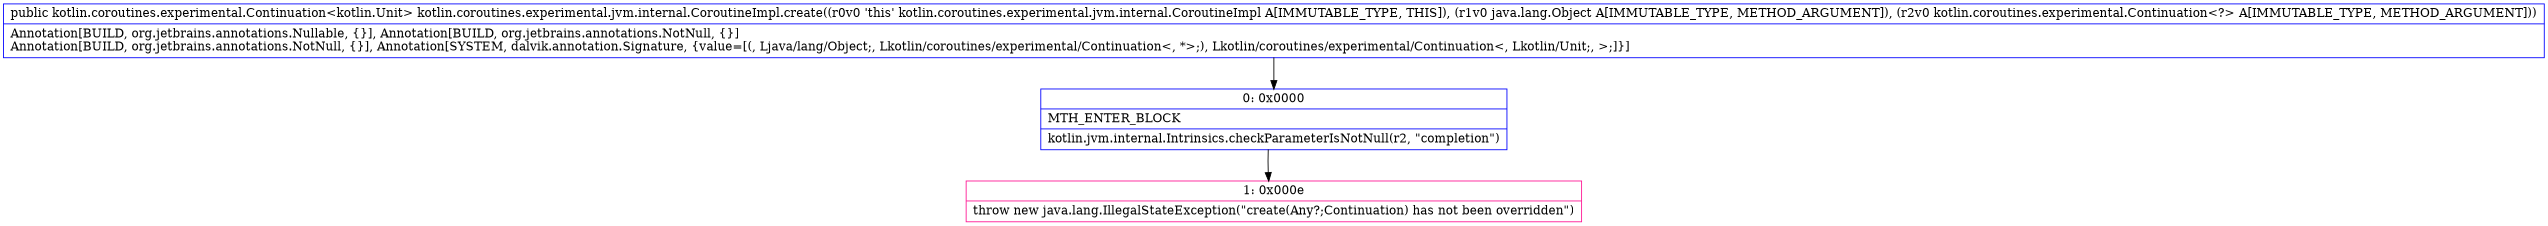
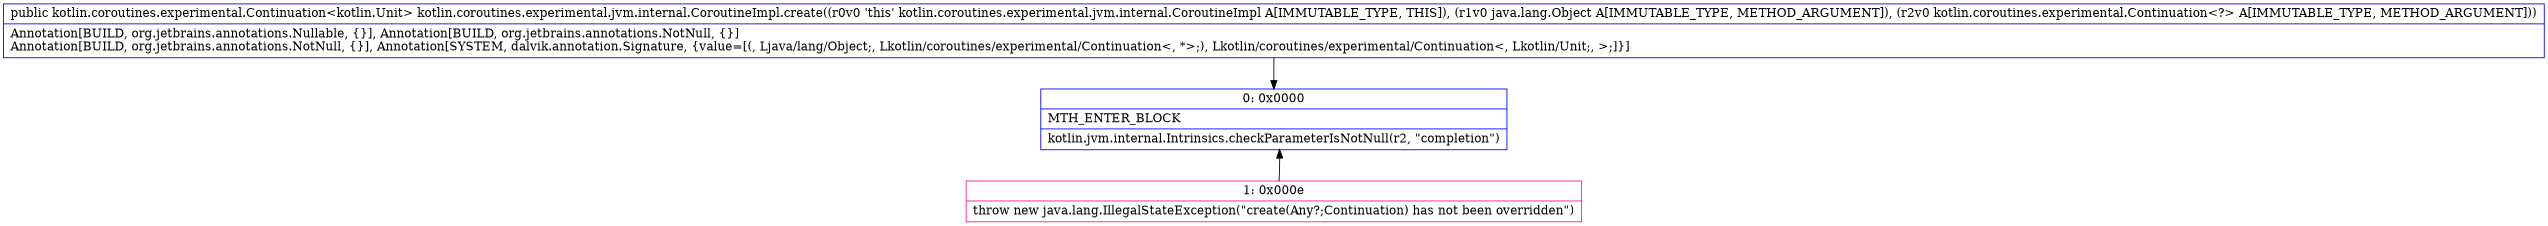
  digraph {
    node [shape=record color=blue]
    n1 [label="{0\:\ 0x0000|MTH_ENTER_BLOCK\l|kotlin.jvm.internal.Intrinsics.checkParameterIsNotNull(r2, \"completion\")\l}"]
    n2 [label="{1\:\ 0x000e|throw new java.lang.IllegalStateException(\"create(Any?;Continuation) has not been overridden\")\l}" color=deeppink]
    n3 [label="{public kotlin.coroutines.experimental.Continuation\<kotlin.Unit\> kotlin.coroutines.experimental.jvm.internal.CoroutineImpl.create((r0v0 'this' kotlin.coroutines.experimental.jvm.internal.CoroutineImpl A[IMMUTABLE_TYPE, THIS]), (r1v0 java.lang.Object A[IMMUTABLE_TYPE, METHOD_ARGUMENT]), (r2v0 kotlin.coroutines.experimental.Continuation\<?\> A[IMMUTABLE_TYPE, METHOD_ARGUMENT]))  | Annotation[BUILD, org.jetbrains.annotations.Nullable, \{\}], Annotation[BUILD, org.jetbrains.annotations.NotNull, \{\}]\lAnnotation[BUILD, org.jetbrains.annotations.NotNull, \{\}], Annotation[SYSTEM, dalvik.annotation.Signature, \{value=[(, Ljava\/lang\/Object;, Lkotlin\/coroutines\/experimental\/Continuation\<, *\>;), Lkotlin\/coroutines\/experimental\/Continuation\<, Lkotlin\/Unit;, \>;]\}]\l}"]
-   n1 -> n2
+   n2 -> n1
    n3 -> n1
  }
